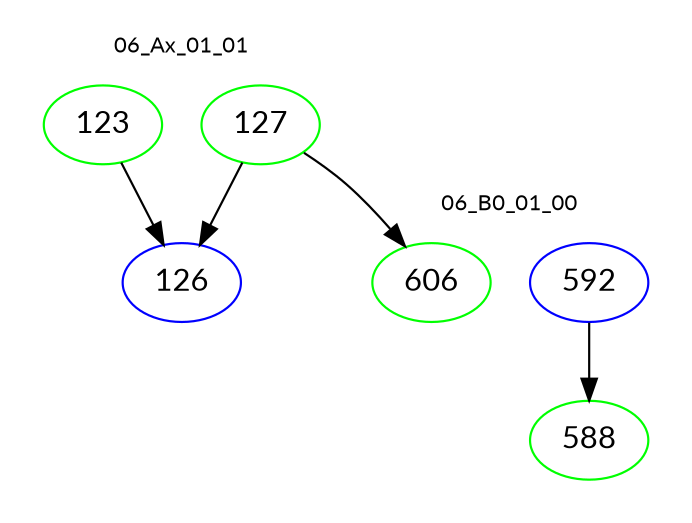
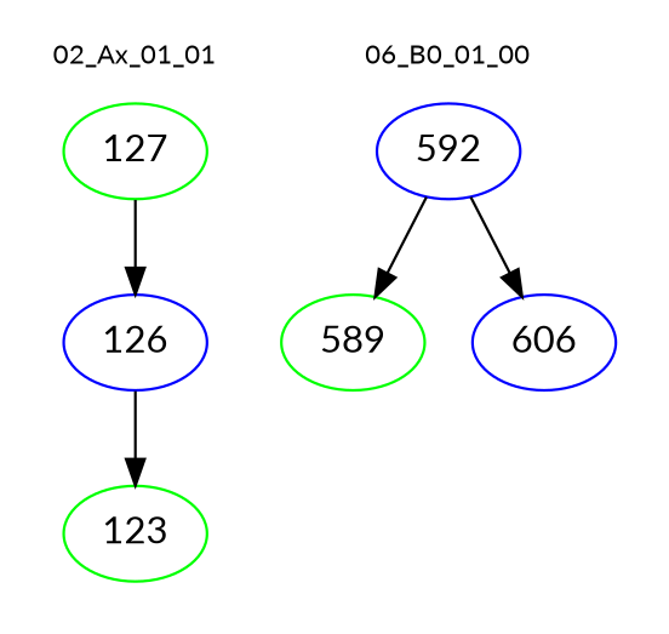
  digraph {
    fontname=Lato
    node [color=green fontname=Lato]
    edge [color=black fontname=Lato]
    n1 [label=127]
    n2 [color=blue label=126]
    n3 [label=123]
-   n4 [label=588]
+   n4 [label=589]
    n5 [color=blue label=592]
-   n6 [label=606]
+   n6 [color=blue label=606]
    subgraph cluster_1 {
      color=white
      fontsize=10
-     label="06_Ax_01_01"
+     label="02_Ax_01_01"
      n1
      n2
      n3
    }
    subgraph cluster_2 {
      color=white
      fontsize=10
      label="06_B0_01_00"
      n4
      n5
      n6
    }
    n1 -> n2
-   n3 -> n2
+   n2 -> n3
    n5 -> n4
-   n1 -> n6
+   n5 -> n6
  }
